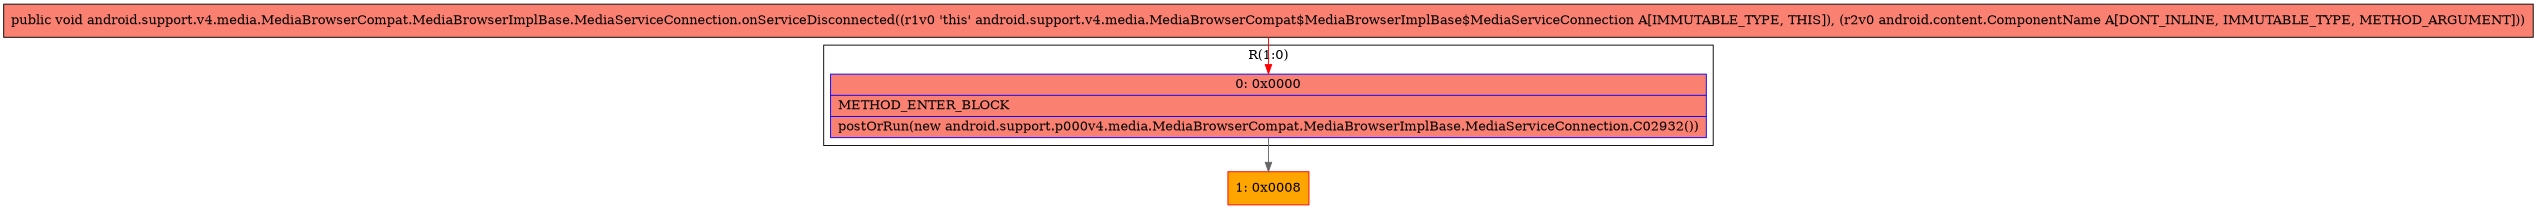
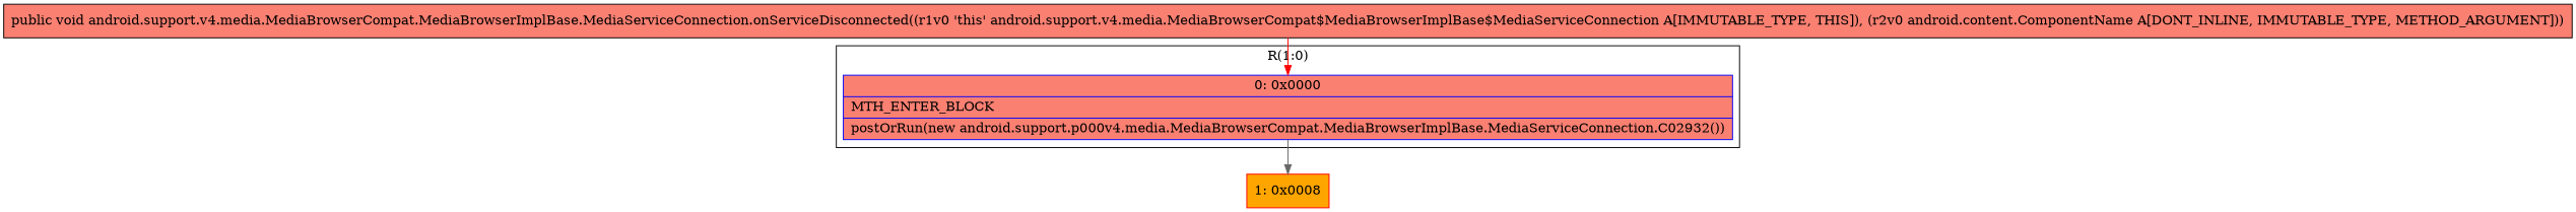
  digraph {
    node [shape=record style=filled fillcolor=salmon]
-   n1 [color=blue label="{0\:\ 0x0000|METHOD_ENTER_BLOCK\l|postOrRun(new android.support.p000v4.media.MediaBrowserCompat.MediaBrowserImplBase.MediaServiceConnection.C02932())\l}"]
+   n1 [color=blue label="{0\:\ 0x0000|MTH_ENTER_BLOCK\l|postOrRun(new android.support.p000v4.media.MediaBrowserCompat.MediaBrowserImplBase.MediaServiceConnection.C02932())\l}"]
    n2 [color=red label="{1\:\ 0x0008}" fillcolor=orange]
    n3 [label="{public void android.support.v4.media.MediaBrowserCompat.MediaBrowserImplBase.MediaServiceConnection.onServiceDisconnected((r1v0 'this' android.support.v4.media.MediaBrowserCompat$MediaBrowserImplBase$MediaServiceConnection A[IMMUTABLE_TYPE, THIS]), (r2v0 android.content.ComponentName A[DONT_INLINE, IMMUTABLE_TYPE, METHOD_ARGUMENT])) }"]
    subgraph cluster_1 {
      label="R(1:0)"
      n1
    }
    n1 -> n2 [color=gray40]
    n3 -> n1 [color=red]
  }
